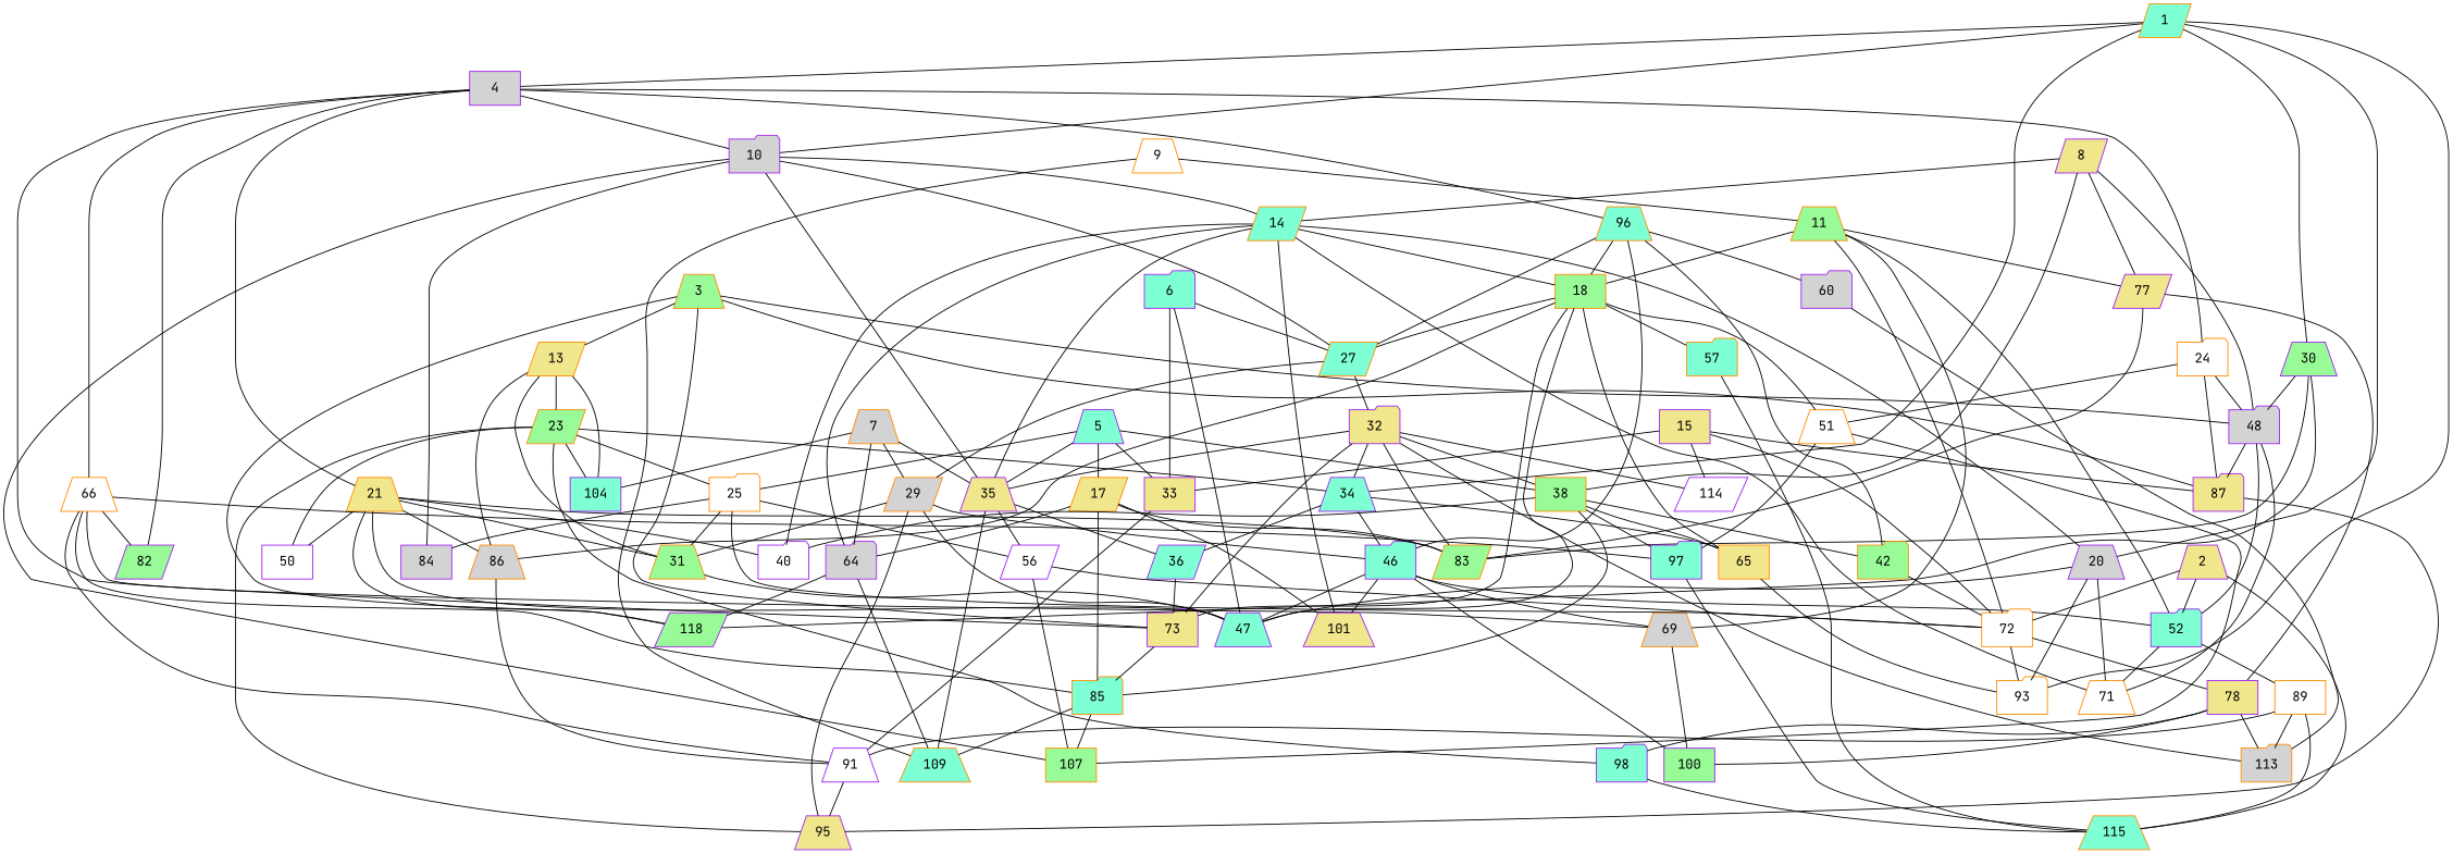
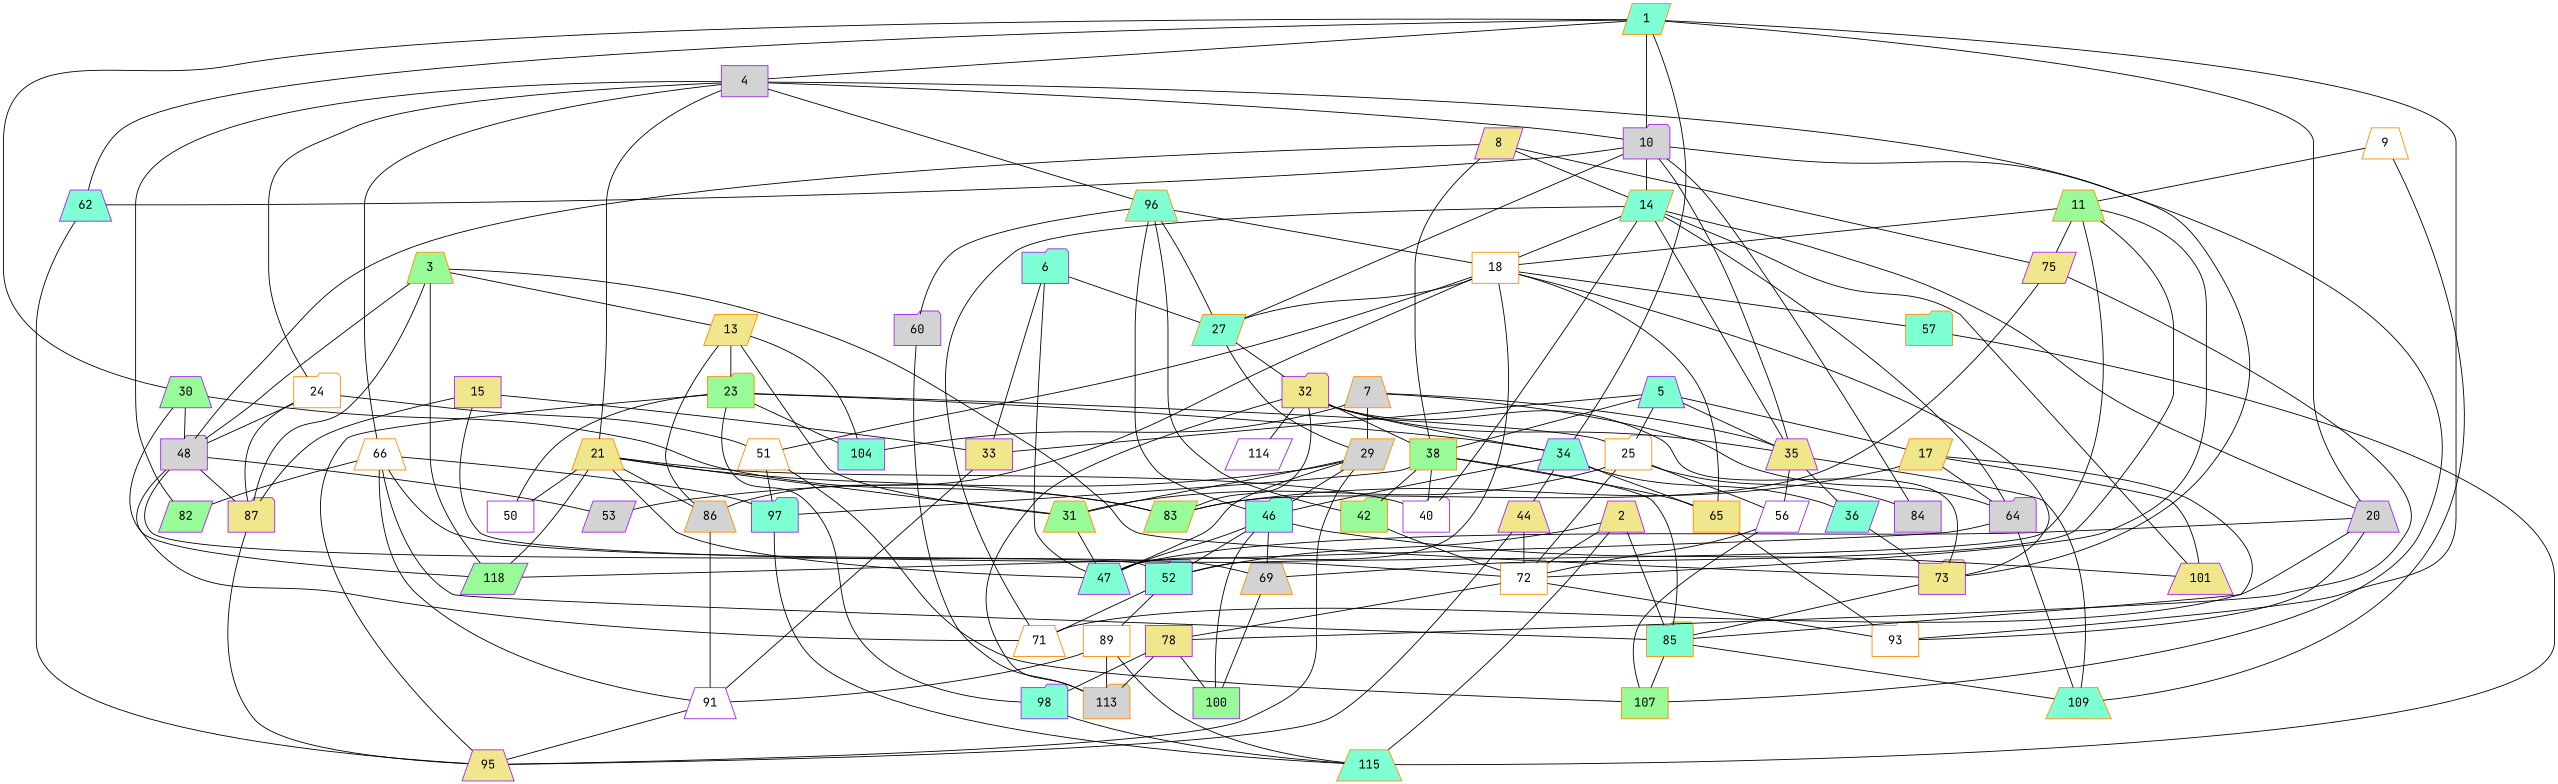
  graph {
    fontname="JetBrains Mono"
    node [color=purple fillcolor=aquamarine fontname="JetBrains Mono" shape=trapezium style=filled]
    edge [fontname="JetBrains Mono"]
    1 [color=darkorange shape=parallelogram super="+12"]
    4 [fillcolor=lightgrey shape=box super="+105"]
    10 [fillcolor=lightgrey shape=folder super="+37"]
    20 [fillcolor=lightgrey super="+28"]
    30 [fillcolor=palegreen super="+63"]
    34 [super="+120"]
+   62
    93 [color=darkorange fillcolor=white shape=folder]
    73 [fillcolor=khaki shape=folder super="+111"]
    n10 [color=darkorange label=96 super="+79"]
    21 [color=darkorange fillcolor=khaki super="+74"]
    24 [color=darkorange fillcolor=white shape=folder]
    66 [color=darkorange fillcolor=white super="+88"]
    82 [fillcolor=palegreen shape=parallelogram]
    35 [fillcolor=khaki super="+112"]
    27 [color=darkorange shape=parallelogram super="+49"]
    14 [color=darkorange shape=parallelogram super="+110"]
    84 [fillcolor=lightgrey shape=box]
    107 [color=darkorange fillcolor=palegreen shape=box super="+116"]
    47 [super="+58"]
    71 [color=darkorange fillcolor=white]
    48 [fillcolor=lightgrey shape=folder super="+90"]
    118 [fillcolor=palegreen shape=parallelogram]
    83 [color=darkorange fillcolor=palegreen shape=parallelogram super="+117"]
    46 [shape=folder super="+70"]
    65 [color=darkorange fillcolor=khaki shape=box super="+76"]
    36 [shape=parallelogram]
+   44 [fillcolor=khaki super="+80"]
    95 [fillcolor=khaki super="+102"]
    2 [fillcolor=khaki super="+61"]
    52 [shape=folder super="+103"]
    72 [color=darkorange fillcolor=white shape=folder super="+108"]
    85 [color=darkorange shape=folder super="+92"]
    115 [color=darkorange]
    89 [color=darkorange fillcolor=white shape=box super="+96"]
    78 [fillcolor=khaki shape=box]
    109 [color=darkorange]
    3 [color=darkorange fillcolor=palegreen super="+59"]
    13 [color=darkorange fillcolor=khaki shape=parallelogram super="+119"]
    87 [fillcolor=khaki shape=folder]
    104 [shape=box]
-   23 [color=darkorange fillcolor=palegreen shape=parallelogram super="+26"]
+   23 [color=darkorange fillcolor=palegreen shape=folder super="+26"]
    31 [color=darkorange fillcolor=palegreen super="+94"]
    86 [color=darkorange fillcolor=lightgrey]
-   18 [color=darkorange fillcolor=palegreen shape=box super="+19"]
+   53 [fillcolor=lightgrey shape=parallelogram]
+   18 [color=darkorange fillcolor=white shape=box super="+19"]
    42 [color=darkorange fillcolor=palegreen shape=folder]
    60 [fillcolor=lightgrey shape=folder]
    40 [fillcolor=white shape=folder]
    50 [fillcolor=white shape=box]
    51 [color=darkorange fillcolor=white super="+99"]
    69 [color=darkorange fillcolor=lightgrey]
    91 [fillcolor=white]
    97 [shape=folder]
    5 [super="+43"]
    17 [color=darkorange fillcolor=khaki shape=parallelogram super="+68"]
    25 [color=darkorange fillcolor=white shape=folder]
    33 [fillcolor=khaki shape=box super="+81"]
    38 [color=darkorange fillcolor=palegreen shape=box super="+106"]
    64 [fillcolor=lightgrey shape=folder]
    101 [fillcolor=khaki]
    56 [fillcolor=white shape=parallelogram]
    6 [shape=folder super="+67"]
    29 [color=darkorange fillcolor=lightgrey shape=parallelogram super="+39"]
    32 [fillcolor=khaki shape=folder super="+45"]
    113 [color=darkorange fillcolor=lightgrey shape=folder]
    7 [color=darkorange fillcolor=lightgrey super="+22"]
    8 [fillcolor=khaki shape=parallelogram super="+54"]
-   77 [fillcolor=khaki shape=parallelogram]
+   77 [fillcolor=khaki shape=parallelogram label=75]
    11 [color=darkorange fillcolor=palegreen super="+41"]
    9 [color=darkorange fillcolor=white]
    57 [color=darkorange shape=folder]
    100 [fillcolor=palegreen shape=box]
    98 [shape=folder]
    15 [fillcolor=khaki shape=box super="+75"]
    114 [fillcolor=white shape=parallelogram]
    1 -- 4
    1 -- 10
    1 -- 20
    1 -- 30
    1 -- 34
+   1 -- 62
    1 -- 93
    4 -- 10
    4 -- 73
    4 -- n10
    4 -- 21
    4 -- 24
    4 -- 66
    4 -- 82
+   10 -- 62
    10 -- 35
    10 -- 27
    10 -- 14
    10 -- 84
    10 -- 107
    20 -- 93
    20 -- 47
    20 -- 71
    30 -- 48
    30 -- 118
    30 -- 83
    34 -- 46
    34 -- 65
    34 -- 36
+   34 -- 44
+   62 -- 95
    73 -- 85
    n10 -- 27
    n10 -- 46
    n10 -- 18
    n10 -- 42
    n10 -- 60
    21 -- 47
    21 -- 118
    21 -- 83
    21 -- 31
    21 -- 86
    21 -- 40
    21 -- 50
    24 -- 48
    24 -- 87
    24 -- 51
    66 -- 82
    66 -- 85
    66 -- 69
    66 -- 91
    66 -- 97
    35 -- 36
    35 -- 109
    35 -- 56
    27 -- 29
    27 -- 32
    14 -- 20
    14 -- 35
    14 -- 71
    14 -- 18
    14 -- 40
    14 -- 64
    14 -- 101
    48 -- 71
    48 -- 52
    48 -- 87
+   48 -- 53
    46 -- 47
    46 -- 52
    46 -- 69
    46 -- 101
    46 -- 100
    65 -- 93
    36 -- 73
+   44 -- 95
+   44 -- 72 [weight=2]
    2 -- 52
    2 -- 72
+   2 -- 85
    2 -- 115 [weight=2]
    52 -- 71
    52 -- 89
    72 -- 93
    72 -- 78
    85 -- 107
    85 -- 109
    89 -- 115
    89 -- 91
    89 -- 113
    78 -- 113
    78 -- 100
    78 -- 98
    3 -- 73
    3 -- 48
    3 -- 118
    3 -- 13
    3 -- 87
    13 -- 104
    13 -- 23
    13 -- 31
    13 -- 86
    87 -- 95
    23 -- 34
    23 -- 95
    23 -- 104
    23 -- 50
    23 -- 25
    23 -- 98
    31 -- 47
    86 -- 91
    18 -- 73
    18 -- 27
    18 -- 47
    18 -- 65
    18 -- 86
    18 -- 51
    18 -- 57
    42 -- 72
    60 -- 113
    51 -- 107
    51 -- 97
    69 -- 100
    91 -- 95
    97 -- 115
    5 -- 35
    5 -- 17
    5 -- 25
    5 -- 33
    5 -- 38
    17 -- 83
    17 -- 85
    17 -- 64
    17 -- 101
    25 -- 84
    25 -- 72
    25 -- 31
    25 -- 56
    33 -- 91
    38 -- 65
    38 -- 85
    38 -- 42
    38 -- 40
    38 -- 97
    64 -- 118
    64 -- 109
    56 -- 107
    56 -- 72
    6 -- 27
    6 -- 47
    6 -- 33 [weight=2]
    29 -- 47
    29 -- 46
    29 -- 95
    29 -- 31
+   29 -- 53
    32 -- 34
    32 -- 73
    32 -- 35
    32 -- 83
    32 -- 38
    32 -- 113
    32 -- 114
    7 -- 35
    7 -- 104
    7 -- 64
    7 -- 29
    8 -- 14
    8 -- 48
    8 -- 38
    8 -- 77
    77 -- 83
    77 -- 78
    11 -- 52
    11 -- 72
    11 -- 18 [weight=3]
    11 -- 69
    11 -- 77
    9 -- 109
    9 -- 11
    57 -- 115
    98 -- 115
    15 -- 72
    15 -- 87
    15 -- 33
-   15 -- 114
  }
